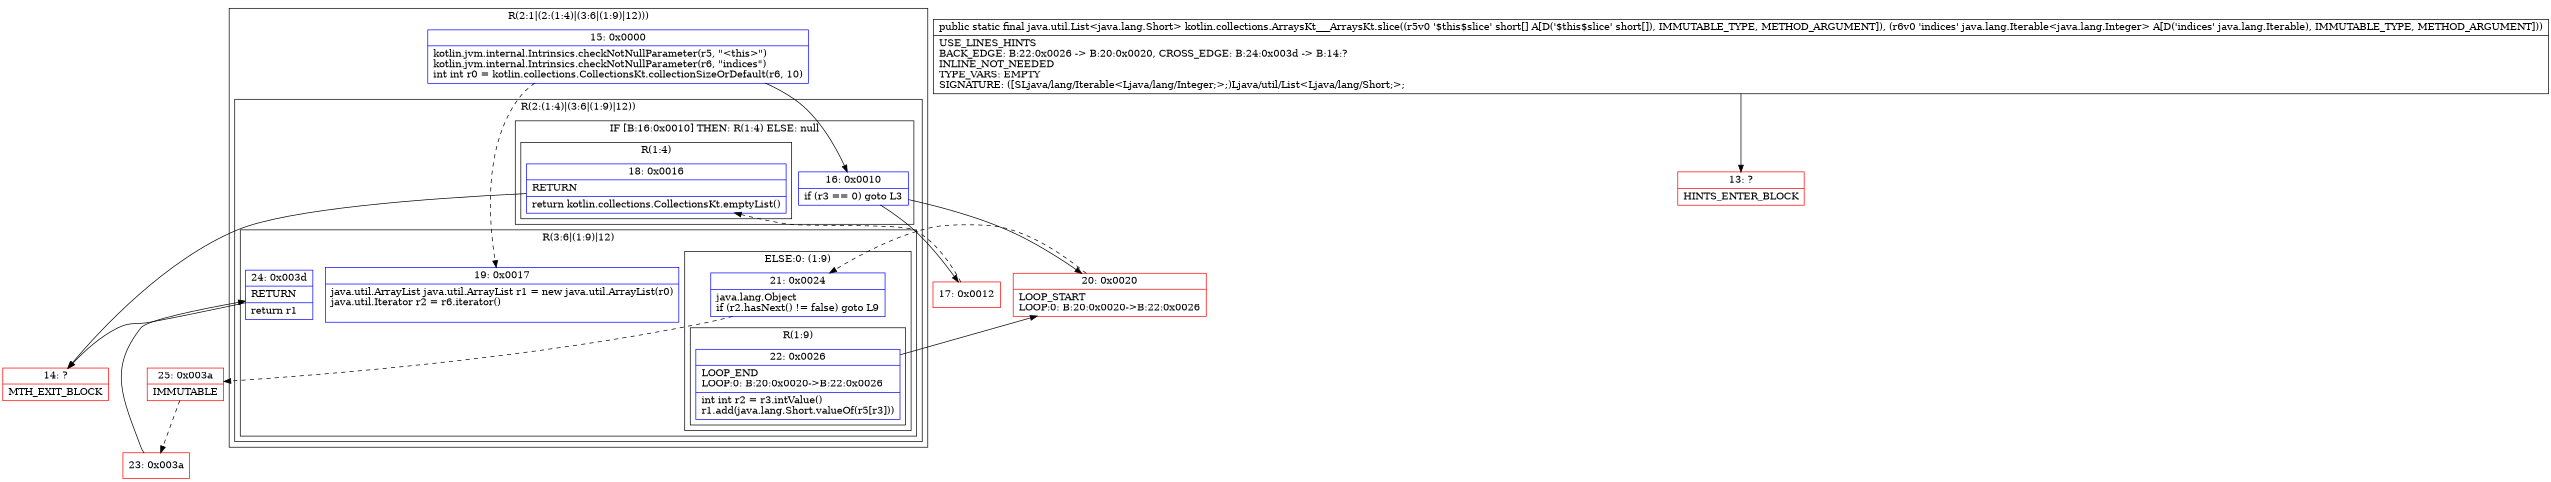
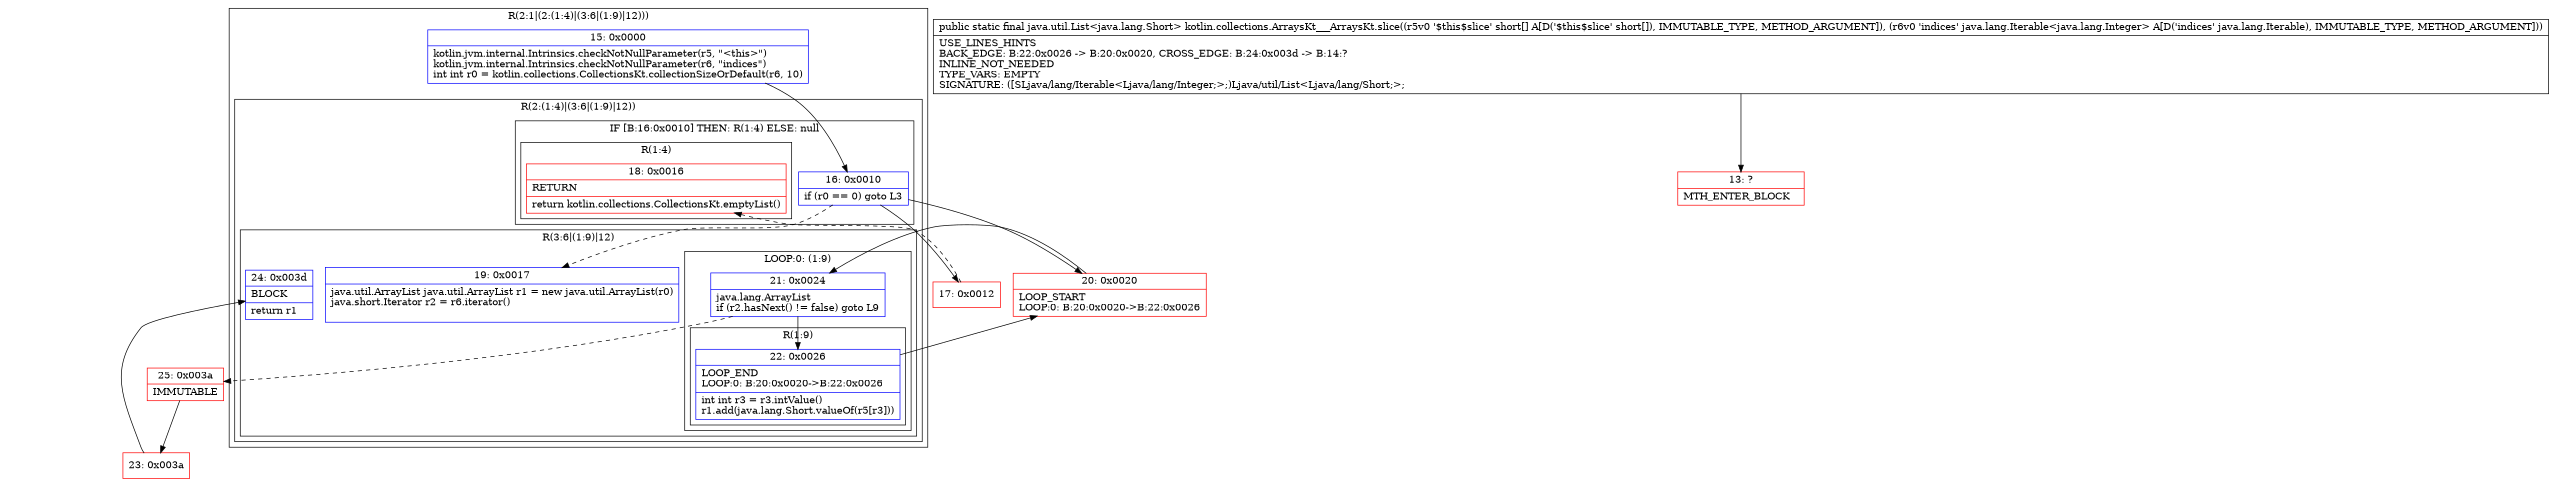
  digraph {
    node [color=blue shape=record]
-   n1 [label="{18\:\ 0x0016|RETURN\l|return kotlin.collections.CollectionsKt.emptyList()\l}"]
-   n2 [label="{16\:\ 0x0010|if (r3 == 0) goto L3\l}"]
-   n3 [label="{22\:\ 0x0026|LOOP_END\lLOOP:0: B:20:0x0020\-\>B:22:0x0026\l|int int r2 = r3.intValue()\lr1.add(java.lang.Short.valueOf(r5[r3]))\l}"]
-   n4 [label="{21\:\ 0x0024|java.lang.Object \lif (r2.hasNext() != false) goto L9\l}"]
-   n5 [label="{19\:\ 0x0017|java.util.ArrayList java.util.ArrayList r1 = new java.util.ArrayList(r0)\ljava.util.Iterator r2 = r6.iterator()\l\l}"]
-   n6 [label="{24\:\ 0x003d|RETURN\l|return r1\l}"]
+   n1 [color=red label="{18\:\ 0x0016|RETURN\l|return kotlin.collections.CollectionsKt.emptyList()\l}"]
+   n2 [label="{16\:\ 0x0010|if (r0 == 0) goto L3\l}"]
+   n3 [label="{22\:\ 0x0026|LOOP_END\lLOOP:0: B:20:0x0020\-\>B:22:0x0026\l|int int r3 = r3.intValue()\lr1.add(java.lang.Short.valueOf(r5[r3]))\l}"]
+   n4 [label="{21\:\ 0x0024|java.lang.ArrayList \lif (r2.hasNext() != false) goto L9\l}"]
+   n5 [label="{19\:\ 0x0017|java.util.ArrayList java.util.ArrayList r1 = new java.util.ArrayList(r0)\ljava.short.Iterator r2 = r6.iterator()\l\l}"]
+   n6 [label="{24\:\ 0x003d|BLOCK\l|return r1\l}"]
    n7 [label="{15\:\ 0x0000|kotlin.jvm.internal.Intrinsics.checkNotNullParameter(r5, \"\<this\>\")\lkotlin.jvm.internal.Intrinsics.checkNotNullParameter(r6, \"indices\")\lint int r0 = kotlin.collections.CollectionsKt.collectionSizeOrDefault(r6, 10)\l}"]
-   n8 [color=red label="{14\:\ ?|MTH_EXIT_BLOCK\l}"]
    n9 [color=red label="{17\:\ 0x0012}"]
    n10 [color=red label="{20\:\ 0x0020|LOOP_START\lLOOP:0: B:20:0x0020\-\>B:22:0x0026\l}"]
    n11 [color=red label="{25\:\ 0x003a|IMMUTABLE\l}"]
    n12 [color=red label="{23\:\ 0x003a}"]
-   n13 [color=red label="{13\:\ ?|HINTS_ENTER_BLOCK\l}"]
+   n13 [color=red label="{13\:\ ?|MTH_ENTER_BLOCK\l}"]
    n14 [label="{public static final java.util.List\<java.lang.Short\> kotlin.collections.ArraysKt___ArraysKt.slice((r5v0 '$this$slice' short[] A[D('$this$slice' short[]), IMMUTABLE_TYPE, METHOD_ARGUMENT]), (r6v0 'indices' java.lang.Iterable\<java.lang.Integer\> A[D('indices' java.lang.Iterable), IMMUTABLE_TYPE, METHOD_ARGUMENT]))  | USE_LINES_HINTS\lBACK_EDGE: B:22:0x0026 \-\> B:20:0x0020, CROSS_EDGE: B:24:0x003d \-\> B:14:?\lINLINE_NOT_NEEDED\lTYPE_VARS: EMPTY\lSIGNATURE: ([SLjava\/lang\/Iterable\<Ljava\/lang\/Integer;\>;)Ljava\/util\/List\<Ljava\/lang\/Short;\>;\l}" color=""]
    subgraph cluster_1 {
      label="R(2:1|(2:(1:4)|(3:6|(1:9)|12)))"
      n7
      subgraph cluster_2 {
        label="R(2:(1:4)|(3:6|(1:9)|12))"
        subgraph cluster_3 {
          label="IF [B:16:0x0010] THEN: R(1:4) ELSE: null"
          n2
          subgraph cluster_4 {
            label="R(1:4)"
            n1
          }
        }
        subgraph cluster_5 {
          label="R(3:6|(1:9)|12)"
          n5
          n6
          subgraph cluster_6 {
-           label="ELSE:0: (1:9)"
+           label="LOOP:0: (1:9)"
            n4
            subgraph cluster_7 {
              label="R(1:9)"
              n3
            }
          }
        }
      }
    }
-   n1 -> n8
-   n7 -> n5 [style=dashed]
+   n2 -> n5 [style=dashed]
    n2 -> n9
    n2 -> n10
    n3 -> n10
+   n4 -> n3
    n4 -> n11 [style=dashed]
-   n6 -> n8
    n7 -> n2
    n9 -> n1 [style=dashed]
-   n10 -> n4 [style=dashed]
-   n11 -> n12 [style=dashed]
+   n10 -> n4
+   n11 -> n12
    n12 -> n6
    n14 -> n13
  }
